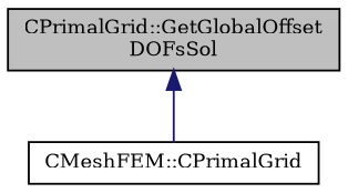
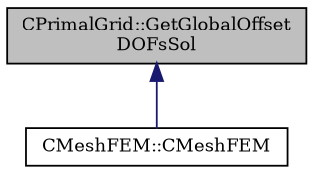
  digraph {
    rankdir=TB
    fontname="DejaVu Serif"
    node [color=black fontname="DejaVu Serif" fontsize=10 shape=record style=filled]
    n1 [fillcolor=grey75 fontcolor=black height=0.2 label="CPrimalGrid::GetGlobalOffset\lDOFsSol" width=0.4]
-   n2 [fillcolor=white height=0.2 label="CMeshFEM::CPrimalGrid" width=0.4]
+   n2 [fillcolor=white height=0.2 label="CMeshFEM::CMeshFEM" width=0.4]
    n1 -> n2 [color=midnightblue dir=back fontname="DejaVu Serif" fontsize=10 labelfontname=Helvetica labelfontsize=10 style=solid]
  }
